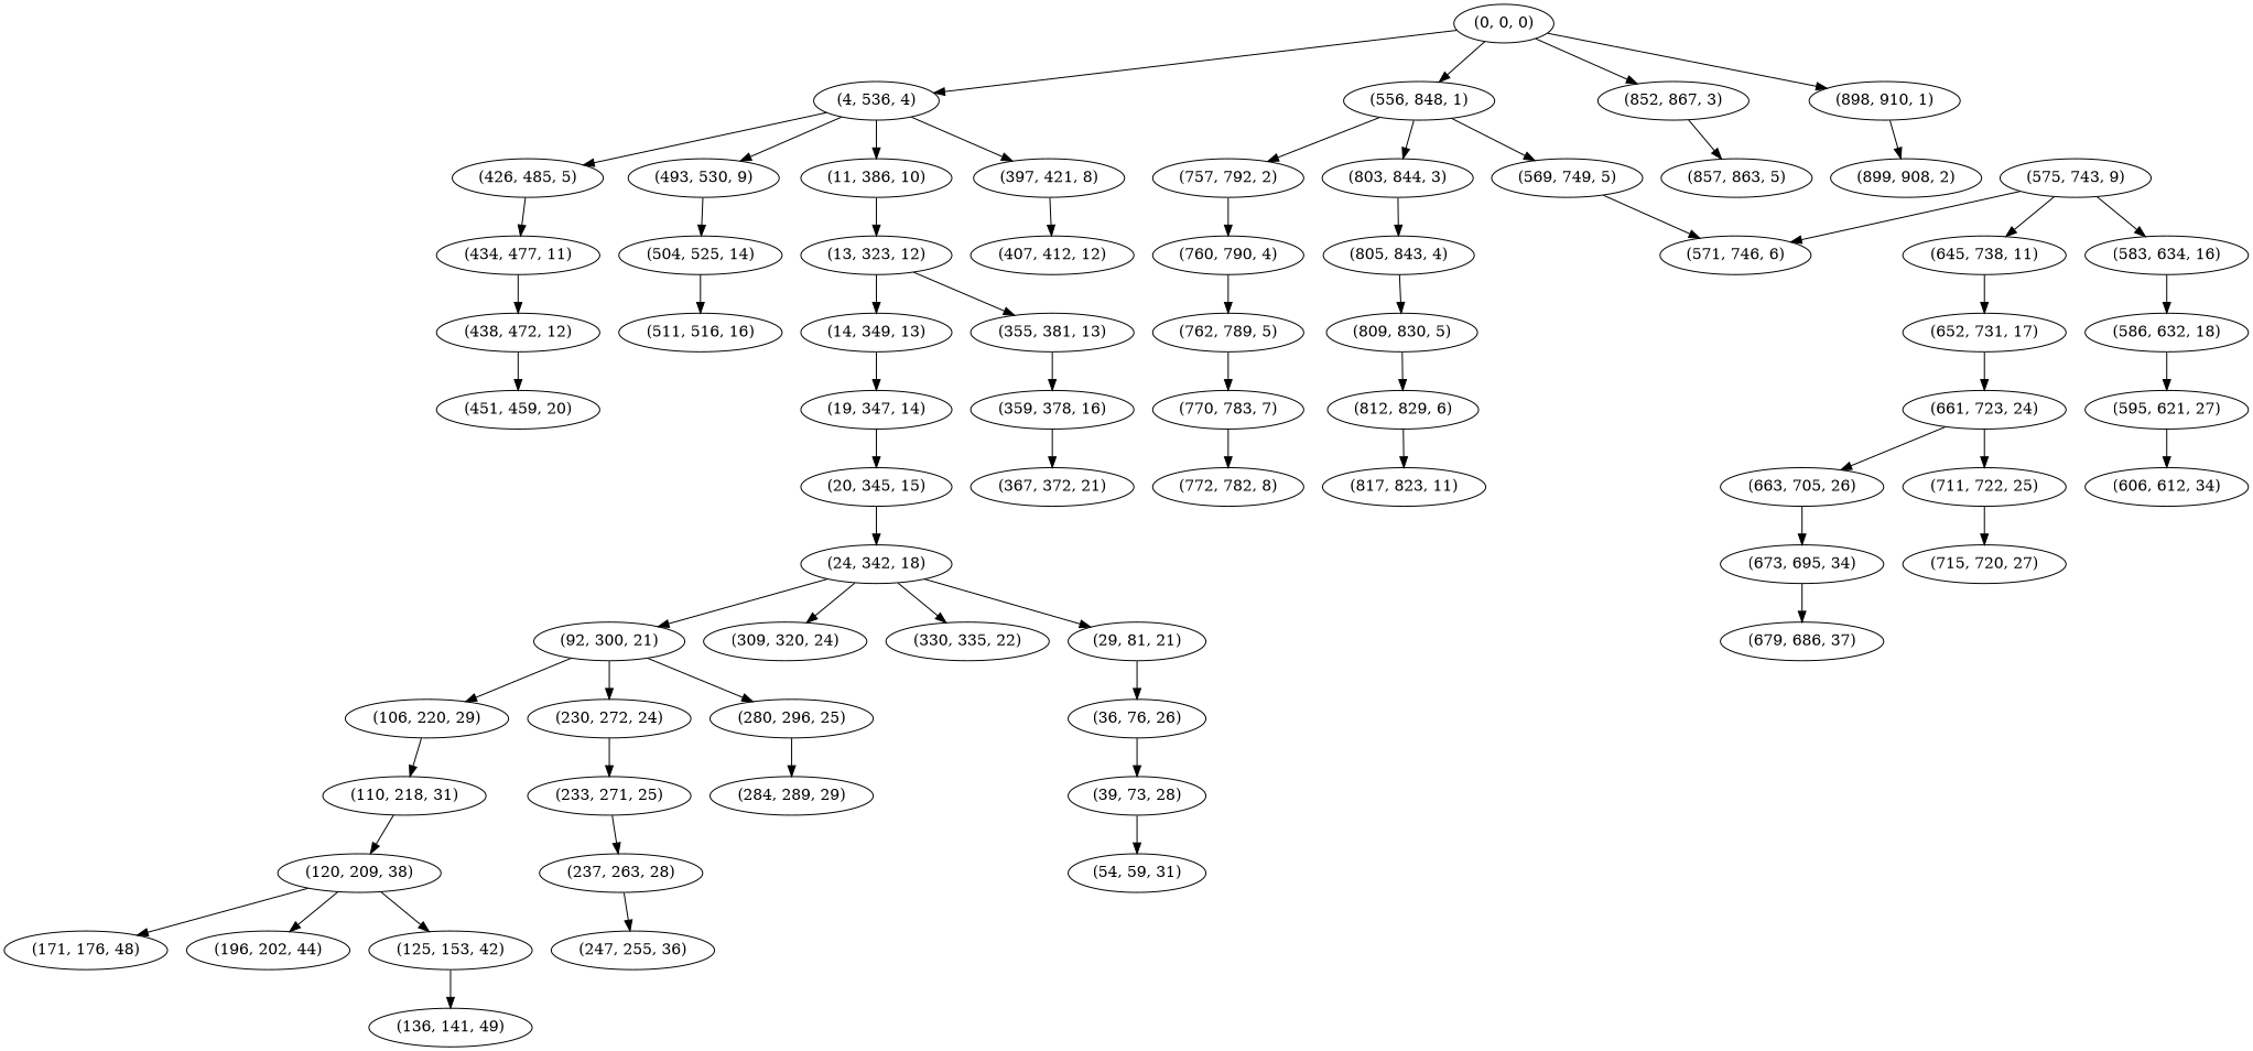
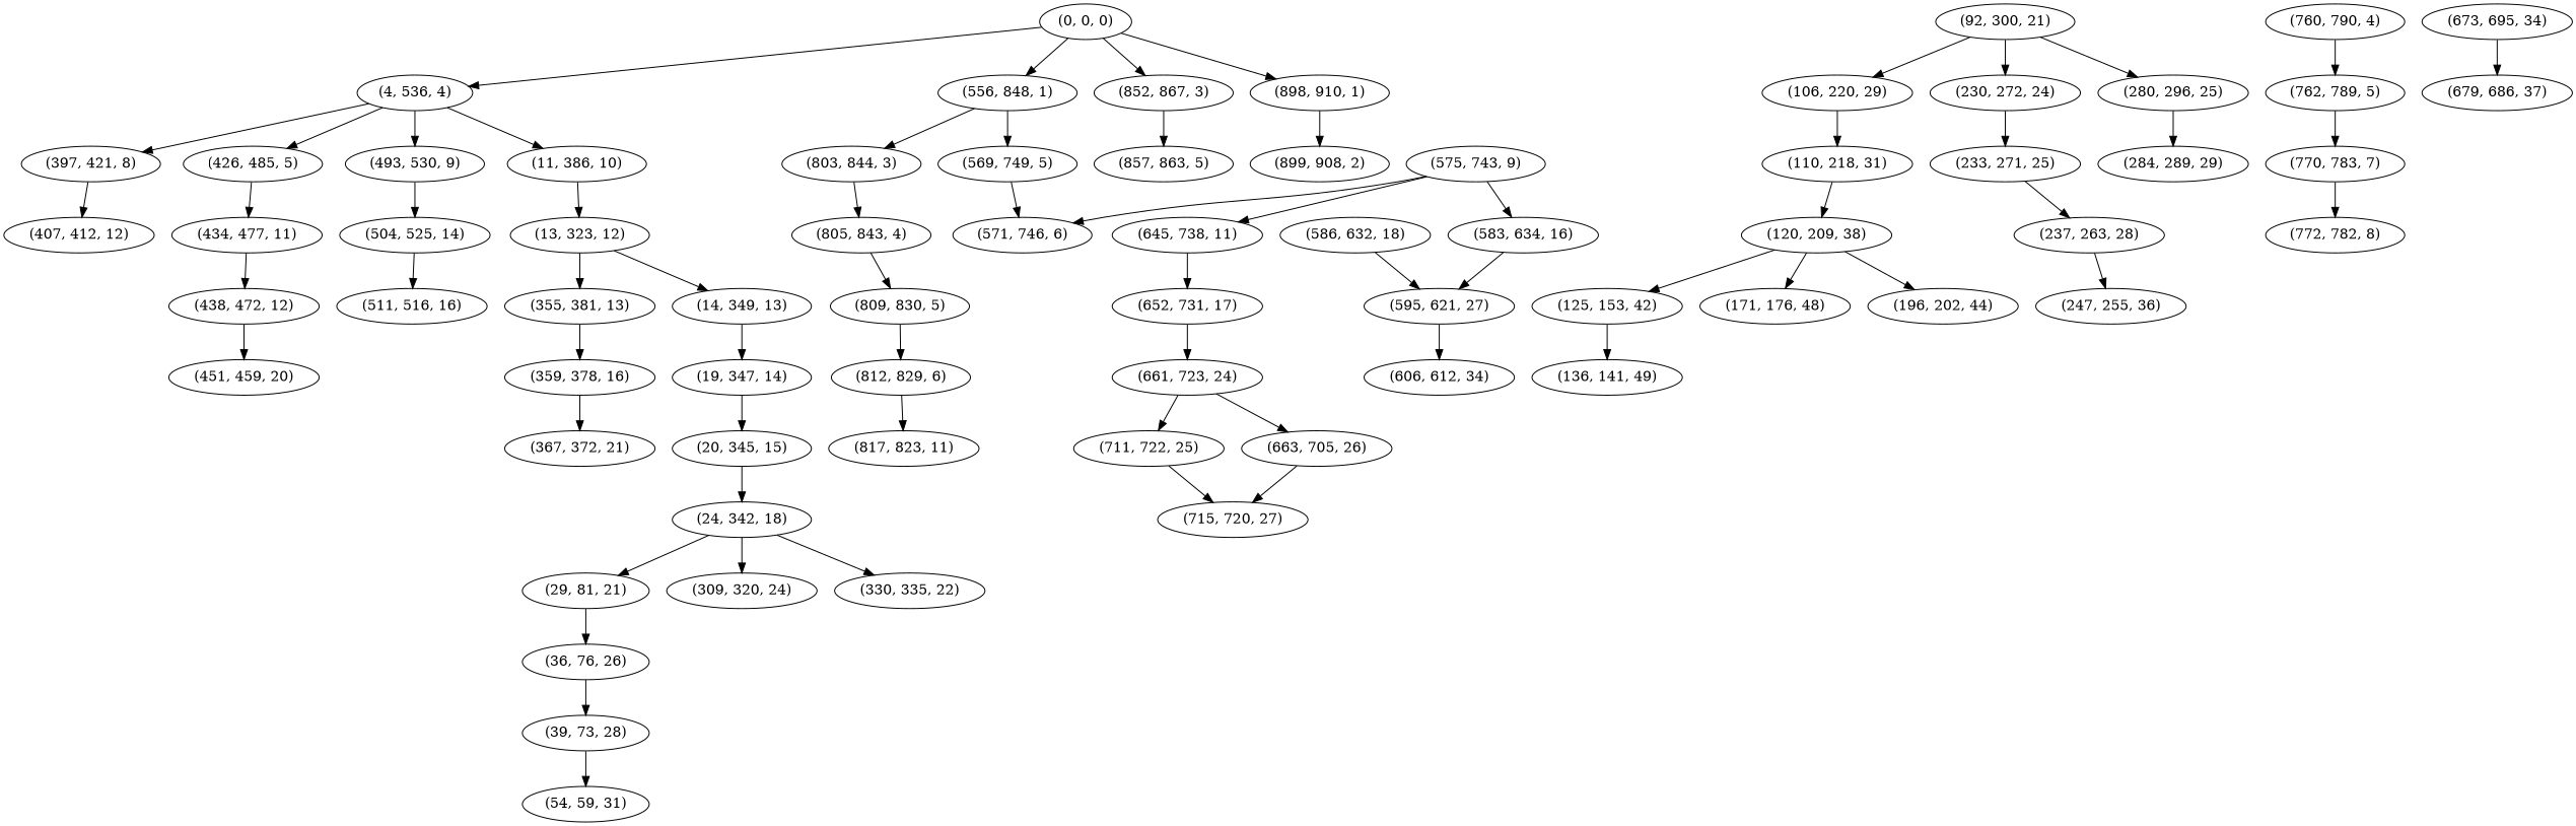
  digraph {
    "(0, 0, 0)"
    "(4, 536, 4)"
    "(556, 848, 1)"
    "(852, 867, 3)"
    "(898, 910, 1)"
    "(11, 386, 10)"
    "(397, 421, 8)"
    "(426, 485, 5)"
    "(493, 530, 9)"
    "(569, 749, 5)"
-   "(757, 792, 2)"
    "(803, 844, 3)"
    "(857, 863, 5)"
    "(899, 908, 2)"
    n15 [label="(13, 323, 12)"]
    "(407, 412, 12)"
    "(434, 477, 11)"
    "(504, 525, 14)"
    "(14, 349, 13)"
    "(355, 381, 13)"
    "(19, 347, 14)"
    "(359, 378, 16)"
    "(20, 345, 15)"
    "(24, 342, 18)"
    "(29, 81, 21)"
    "(92, 300, 21)"
    "(309, 320, 24)"
    "(330, 335, 22)"
    "(36, 76, 26)"
    "(106, 220, 29)"
    "(230, 272, 24)"
    "(280, 296, 25)"
    "(39, 73, 28)"
    "(54, 59, 31)"
    "(110, 218, 31)"
    "(233, 271, 25)"
    "(284, 289, 29)"
    "(120, 209, 38)"
    "(125, 153, 42)"
    "(171, 176, 48)"
    "(196, 202, 44)"
    "(136, 141, 49)"
    "(237, 263, 28)"
    "(247, 255, 36)"
    "(367, 372, 21)"
    "(438, 472, 12)"
    "(451, 459, 20)"
    "(511, 516, 16)"
    "(571, 746, 6)"
    "(760, 790, 4)"
    "(805, 843, 4)"
    "(575, 743, 9)"
    "(583, 634, 16)"
    "(645, 738, 11)"
    "(586, 632, 18)"
    "(652, 731, 17)"
    "(595, 621, 27)"
    "(606, 612, 34)"
    "(661, 723, 24)"
    "(663, 705, 26)"
    "(711, 722, 25)"
    "(673, 695, 34)"
    "(715, 720, 27)"
    "(679, 686, 37)"
    "(762, 789, 5)"
    "(770, 783, 7)"
    "(772, 782, 8)"
    "(809, 830, 5)"
    "(812, 829, 6)"
    "(817, 823, 11)"
    "(0, 0, 0)" -> "(4, 536, 4)"
    "(0, 0, 0)" -> "(556, 848, 1)"
    "(0, 0, 0)" -> "(852, 867, 3)"
    "(0, 0, 0)" -> "(898, 910, 1)"
    "(4, 536, 4)" -> "(11, 386, 10)"
    "(4, 536, 4)" -> "(397, 421, 8)"
    "(4, 536, 4)" -> "(426, 485, 5)"
    "(4, 536, 4)" -> "(493, 530, 9)"
    "(556, 848, 1)" -> "(569, 749, 5)"
-   "(556, 848, 1)" -> "(757, 792, 2)"
    "(556, 848, 1)" -> "(803, 844, 3)"
    "(852, 867, 3)" -> "(857, 863, 5)"
    "(898, 910, 1)" -> "(899, 908, 2)"
    "(11, 386, 10)" -> n15
    "(397, 421, 8)" -> "(407, 412, 12)"
    "(426, 485, 5)" -> "(434, 477, 11)"
    "(493, 530, 9)" -> "(504, 525, 14)"
    "(569, 749, 5)" -> "(571, 746, 6)"
-   "(757, 792, 2)" -> "(760, 790, 4)"
    "(803, 844, 3)" -> "(805, 843, 4)"
    n15 -> "(14, 349, 13)"
    n15 -> "(355, 381, 13)"
    "(434, 477, 11)" -> "(438, 472, 12)"
    "(504, 525, 14)" -> "(511, 516, 16)"
    "(14, 349, 13)" -> "(19, 347, 14)"
    "(355, 381, 13)" -> "(359, 378, 16)"
    "(19, 347, 14)" -> "(20, 345, 15)"
    "(359, 378, 16)" -> "(367, 372, 21)"
    "(20, 345, 15)" -> "(24, 342, 18)"
    "(24, 342, 18)" -> "(29, 81, 21)"
-   "(24, 342, 18)" -> "(92, 300, 21)"
    "(24, 342, 18)" -> "(309, 320, 24)"
    "(24, 342, 18)" -> "(330, 335, 22)"
    "(29, 81, 21)" -> "(36, 76, 26)"
    "(92, 300, 21)" -> "(106, 220, 29)"
    "(92, 300, 21)" -> "(230, 272, 24)"
    "(92, 300, 21)" -> "(280, 296, 25)"
    "(36, 76, 26)" -> "(39, 73, 28)"
    "(106, 220, 29)" -> "(110, 218, 31)"
    "(230, 272, 24)" -> "(233, 271, 25)"
    "(280, 296, 25)" -> "(284, 289, 29)"
    "(39, 73, 28)" -> "(54, 59, 31)"
    "(110, 218, 31)" -> "(120, 209, 38)"
    "(233, 271, 25)" -> "(237, 263, 28)"
    "(120, 209, 38)" -> "(125, 153, 42)"
    "(120, 209, 38)" -> "(171, 176, 48)"
    "(120, 209, 38)" -> "(196, 202, 44)"
    "(125, 153, 42)" -> "(136, 141, 49)"
    "(237, 263, 28)" -> "(247, 255, 36)"
    "(438, 472, 12)" -> "(451, 459, 20)"
    "(760, 790, 4)" -> "(762, 789, 5)"
    "(805, 843, 4)" -> "(809, 830, 5)"
    "(575, 743, 9)" -> "(571, 746, 6)"
    "(575, 743, 9)" -> "(583, 634, 16)"
    "(575, 743, 9)" -> "(645, 738, 11)"
-   "(583, 634, 16)" -> "(586, 632, 18)"
+   "(583, 634, 16)" -> "(595, 621, 27)"
    "(645, 738, 11)" -> "(652, 731, 17)"
    "(586, 632, 18)" -> "(595, 621, 27)"
    "(652, 731, 17)" -> "(661, 723, 24)"
    "(595, 621, 27)" -> "(606, 612, 34)"
    "(661, 723, 24)" -> "(663, 705, 26)"
    "(661, 723, 24)" -> "(711, 722, 25)"
-   "(663, 705, 26)" -> "(673, 695, 34)"
+   "(663, 705, 26)" -> "(715, 720, 27)"
    "(711, 722, 25)" -> "(715, 720, 27)"
    "(673, 695, 34)" -> "(679, 686, 37)"
    "(762, 789, 5)" -> "(770, 783, 7)"
    "(770, 783, 7)" -> "(772, 782, 8)"
    "(809, 830, 5)" -> "(812, 829, 6)"
    "(812, 829, 6)" -> "(817, 823, 11)"
  }
